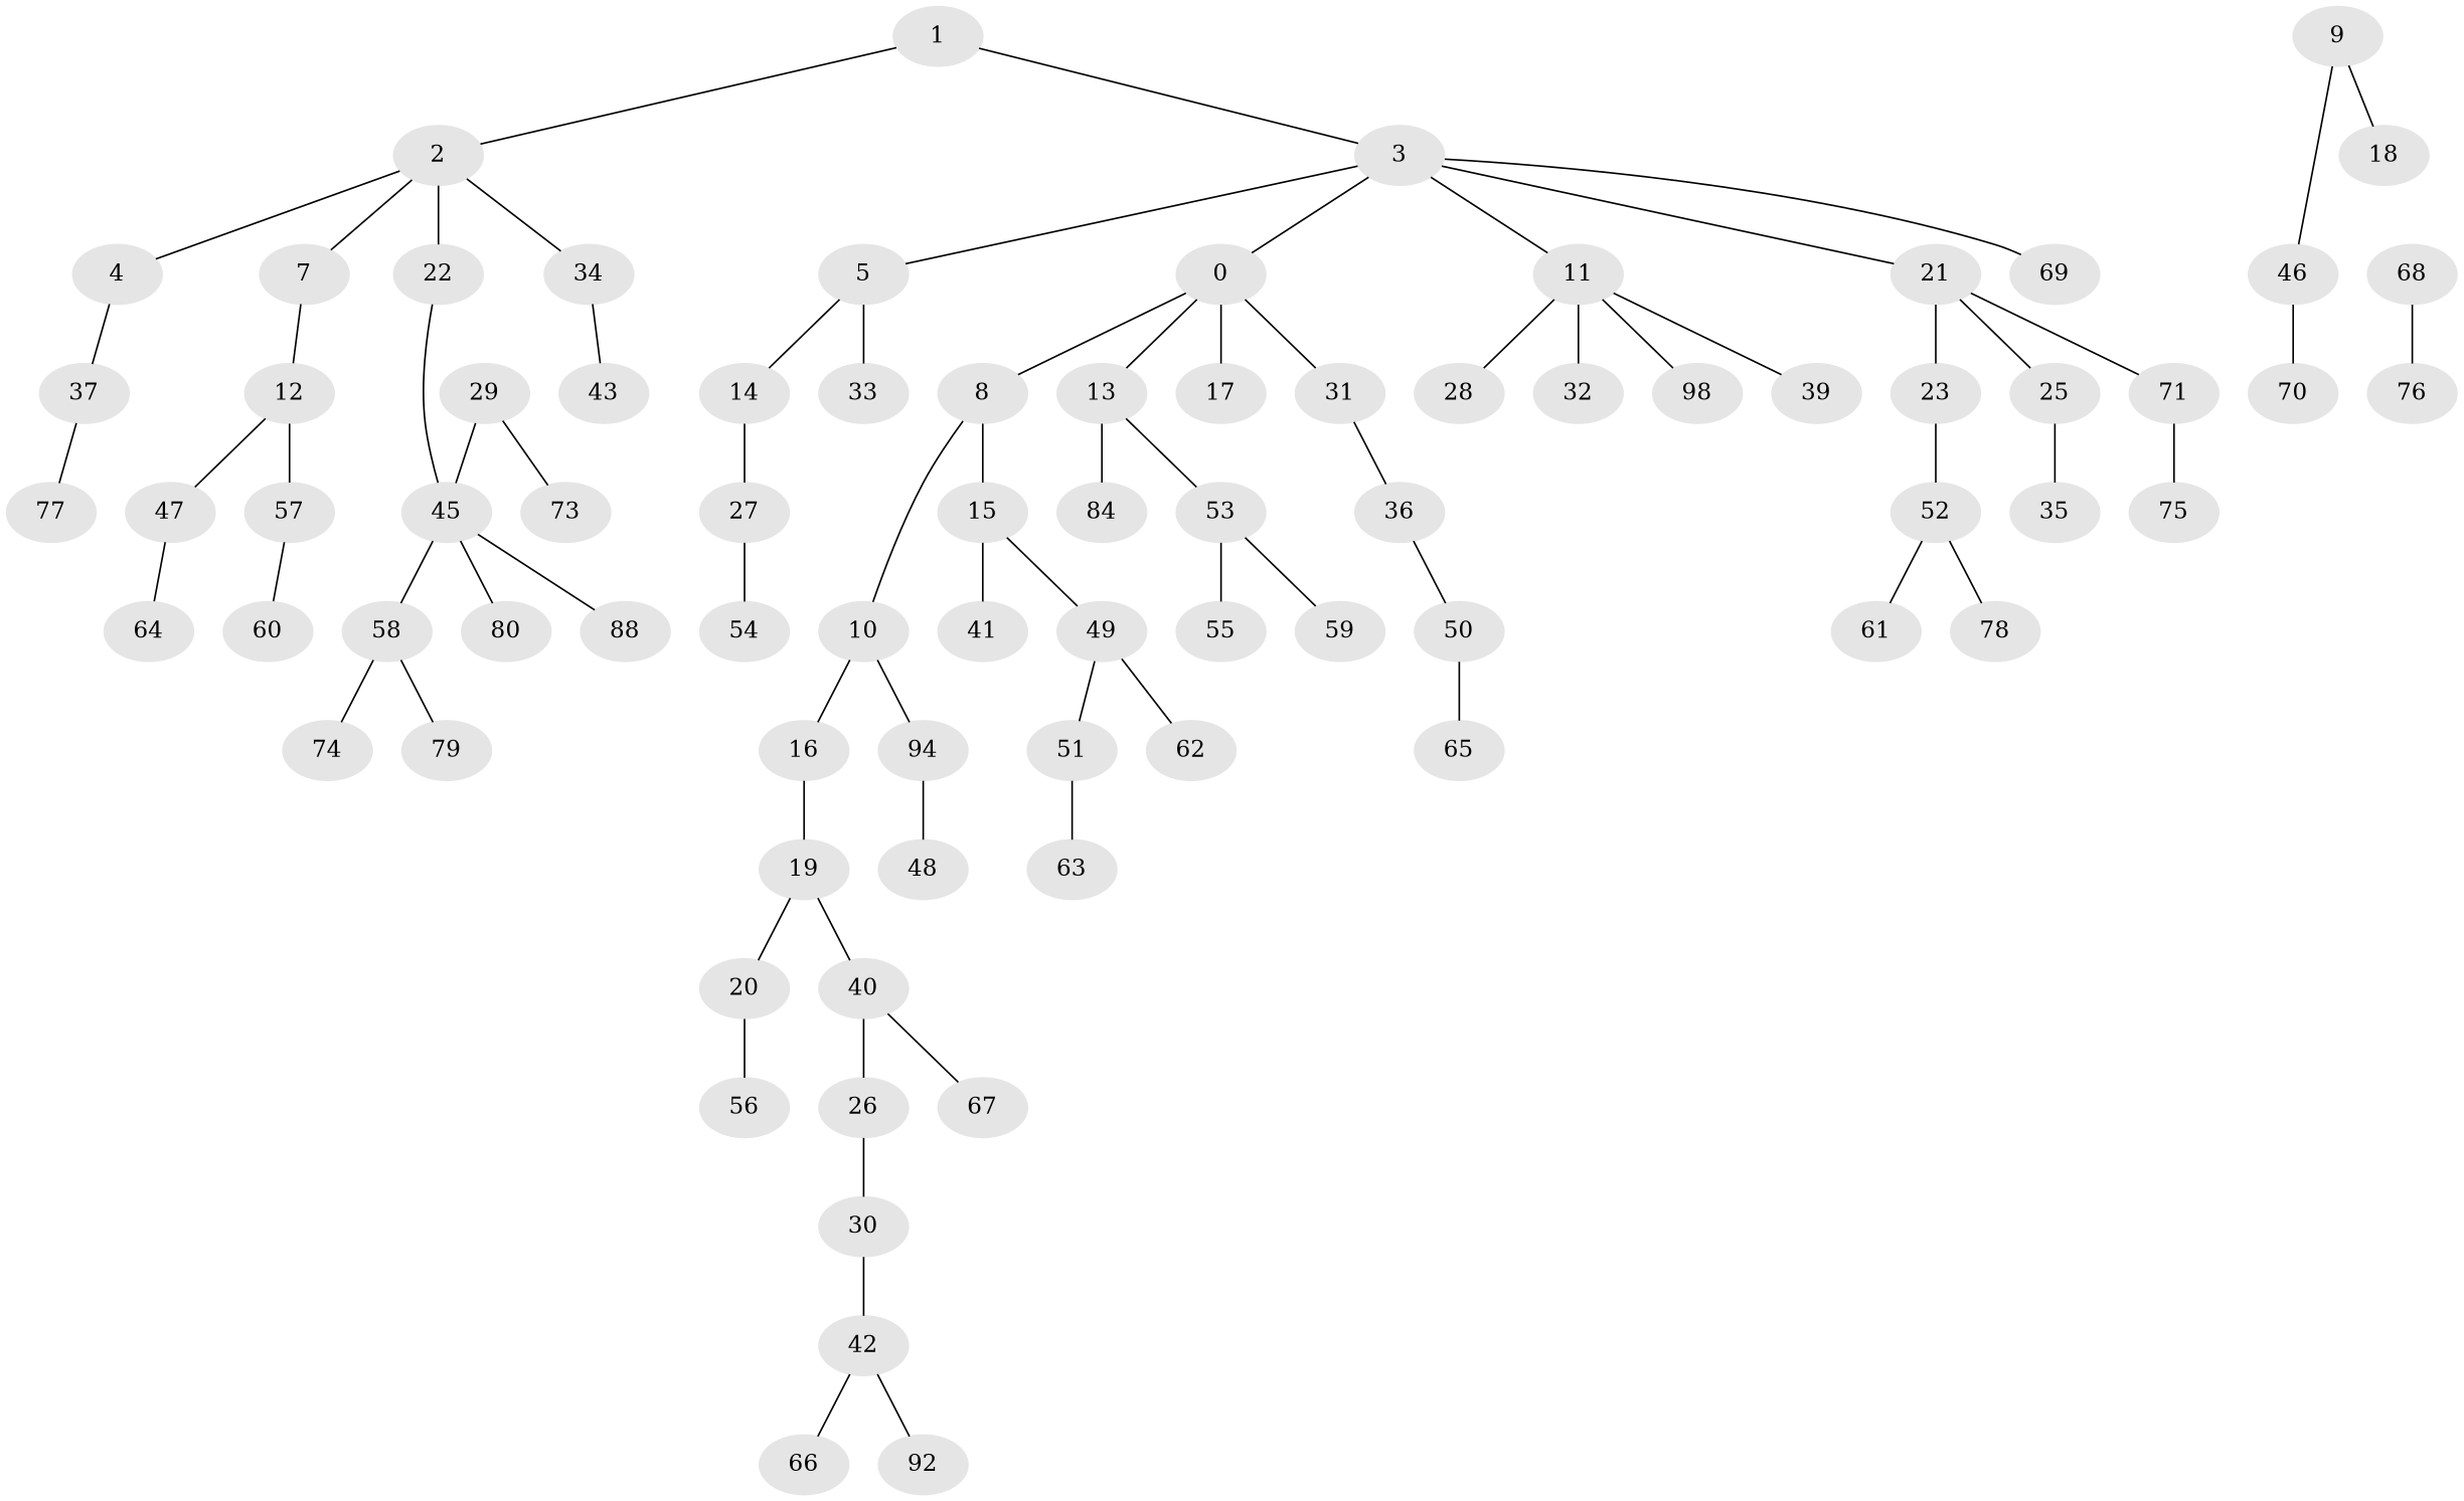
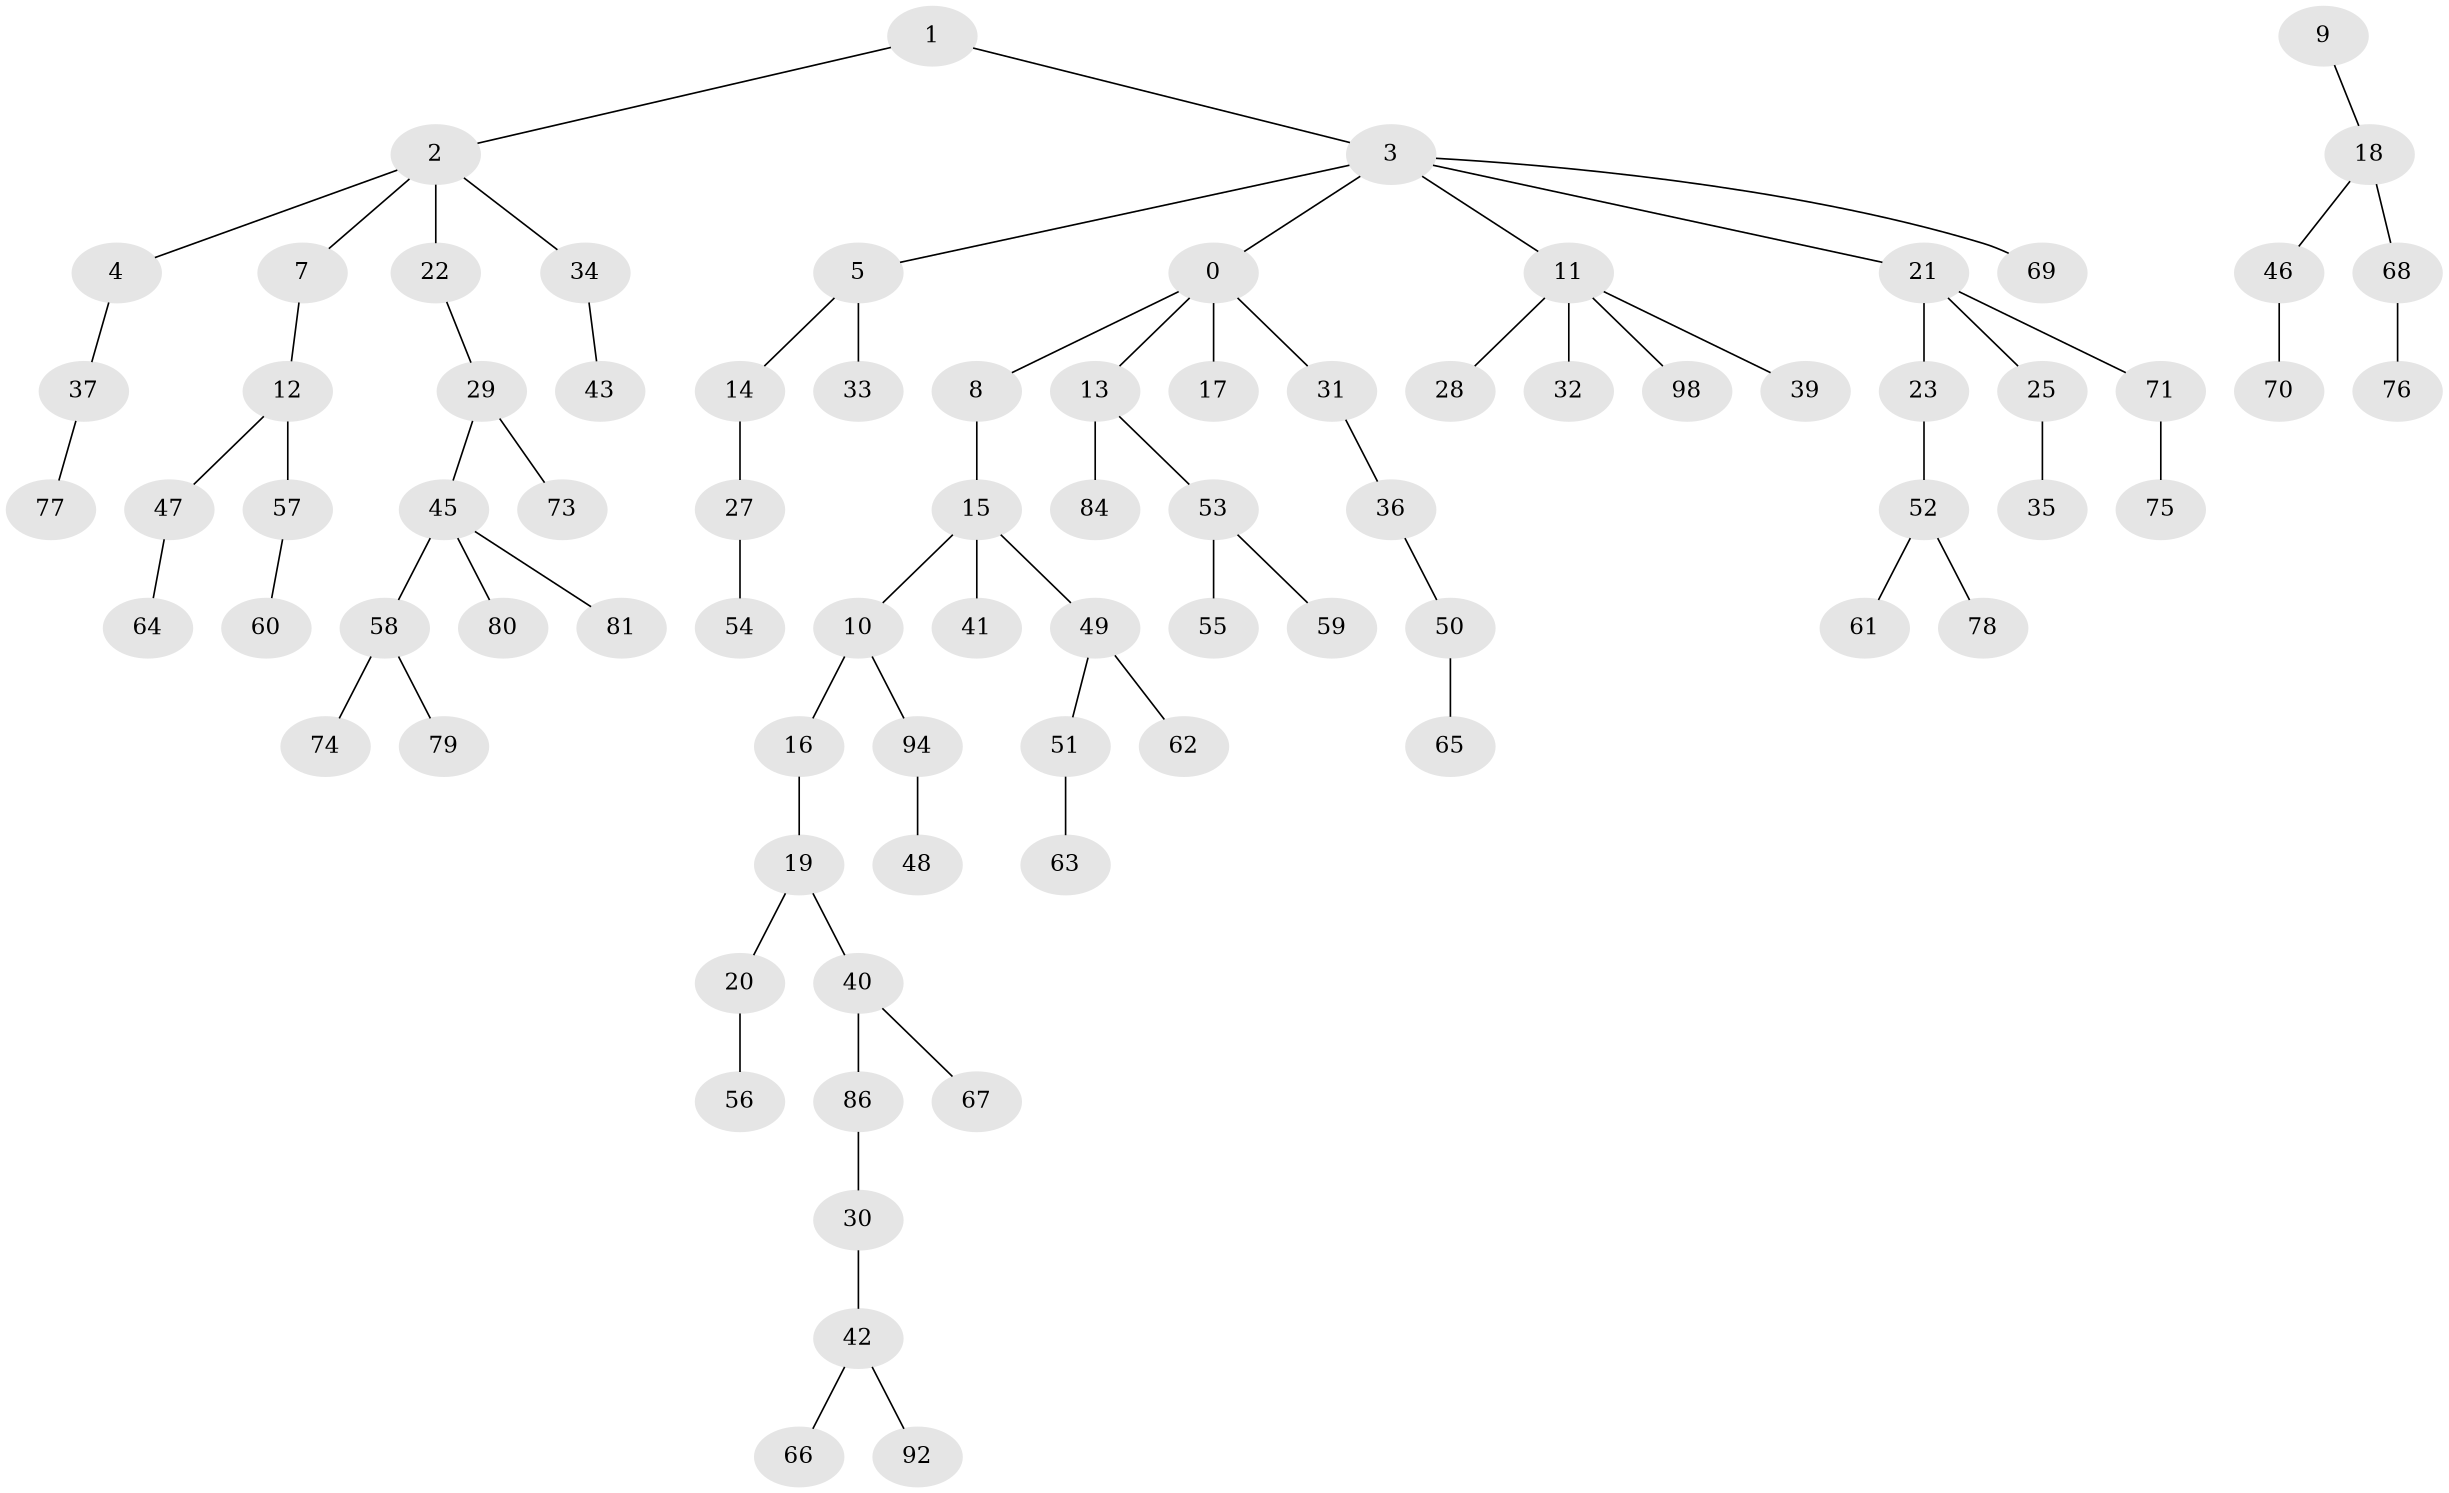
  graph {
    node [color=gray90 style=filled]
    1
    2
    3
    4
    7
    22
    34
    5
    n9 [label=0]
    11
    21
    69
    37
    12
    9
    18
    46
    29
    43
    14
    33
    8
    13
    17
    31
    28
    32
    n28 [label=98]
    39
    23
    25
    71
    77
    27
    10
    15
    n37 [label=84]
    53
    36
    47
    57
    16
    n43 [label=94]
    41
    49
    68
    70
    19
    48
    64
    60
    55
    59
    54
    51
    62
    20
    40
    76
    56
-   26
+   26 [label=86]
    67
    30
    52
    35
    75
    45
    73
    61
    78
    42
    58
    80
-   81 [label=88]
+   81
    66
    n76 [label=92]
    50
    65
    74
    79
    63
    1 -- 2
    1 -- 3
    2 -- 4
    2 -- 7
    2 -- 22
    2 -- 34
    3 -- 5
    3 -- n9
    3 -- 11
    3 -- 21
    3 -- 69
    4 -- 37
    7 -- 12
-   22 -- 45
+   22 -- 29
    34 -- 43
    5 -- 14
    5 -- 33
    n9 -- 8
    n9 -- 13
    n9 -- 17
    n9 -- 31
    11 -- 28
    11 -- 32
    11 -- n28
    11 -- 39
    21 -- 23
    21 -- 25
    21 -- 71
    37 -- 77
    12 -- 47
    12 -- 57
    9 -- 18
-   9 -- 46
+   18 -- 46
+   18 -- 68
    46 -- 70
    29 -- 45
    29 -- 73
    14 -- 27
-   8 -- 10
+   15 -- 10
    8 -- 15
    13 -- n37
    13 -- 53
    31 -- 36
    23 -- 52
    25 -- 35
    71 -- 75
    27 -- 54
    10 -- 16
    10 -- n43
    15 -- 41
    15 -- 49
    53 -- 55
    53 -- 59
    36 -- 50
    47 -- 64
    57 -- 60
    16 -- 19
    n43 -- 48
    49 -- 51
    49 -- 62
    68 -- 76
    19 -- 20
    19 -- 40
    51 -- 63
    20 -- 56
    40 -- 26
    40 -- 67
    26 -- 30
    30 -- 42
    52 -- 61
    52 -- 78
    45 -- 58
    45 -- 80
    45 -- 81
    42 -- 66
    42 -- n76
    58 -- 74
    58 -- 79
    50 -- 65
  }
